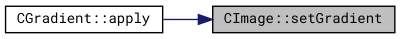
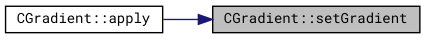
  digraph {
    rankdir=RL
    fontname="Roboto Mono"
    node [color=black fontname="Roboto Mono" fontsize=10 shape=record style=filled]
-   n1 [fillcolor=grey75 fontcolor=black height=0.2 label="CImage::setGradient" width=0.4]
+   n1 [fillcolor=grey75 fontcolor=black height=0.2 label="CGradient::setGradient" width=0.4]
    n2 [fillcolor=white height=0.2 label="CGradient::apply" width=0.4]
    n1 -> n2 [color=midnightblue dir=back fontname="Roboto Mono" fontsize=10 labelfontname=Helvetica labelfontsize=10 style=solid]
  }
